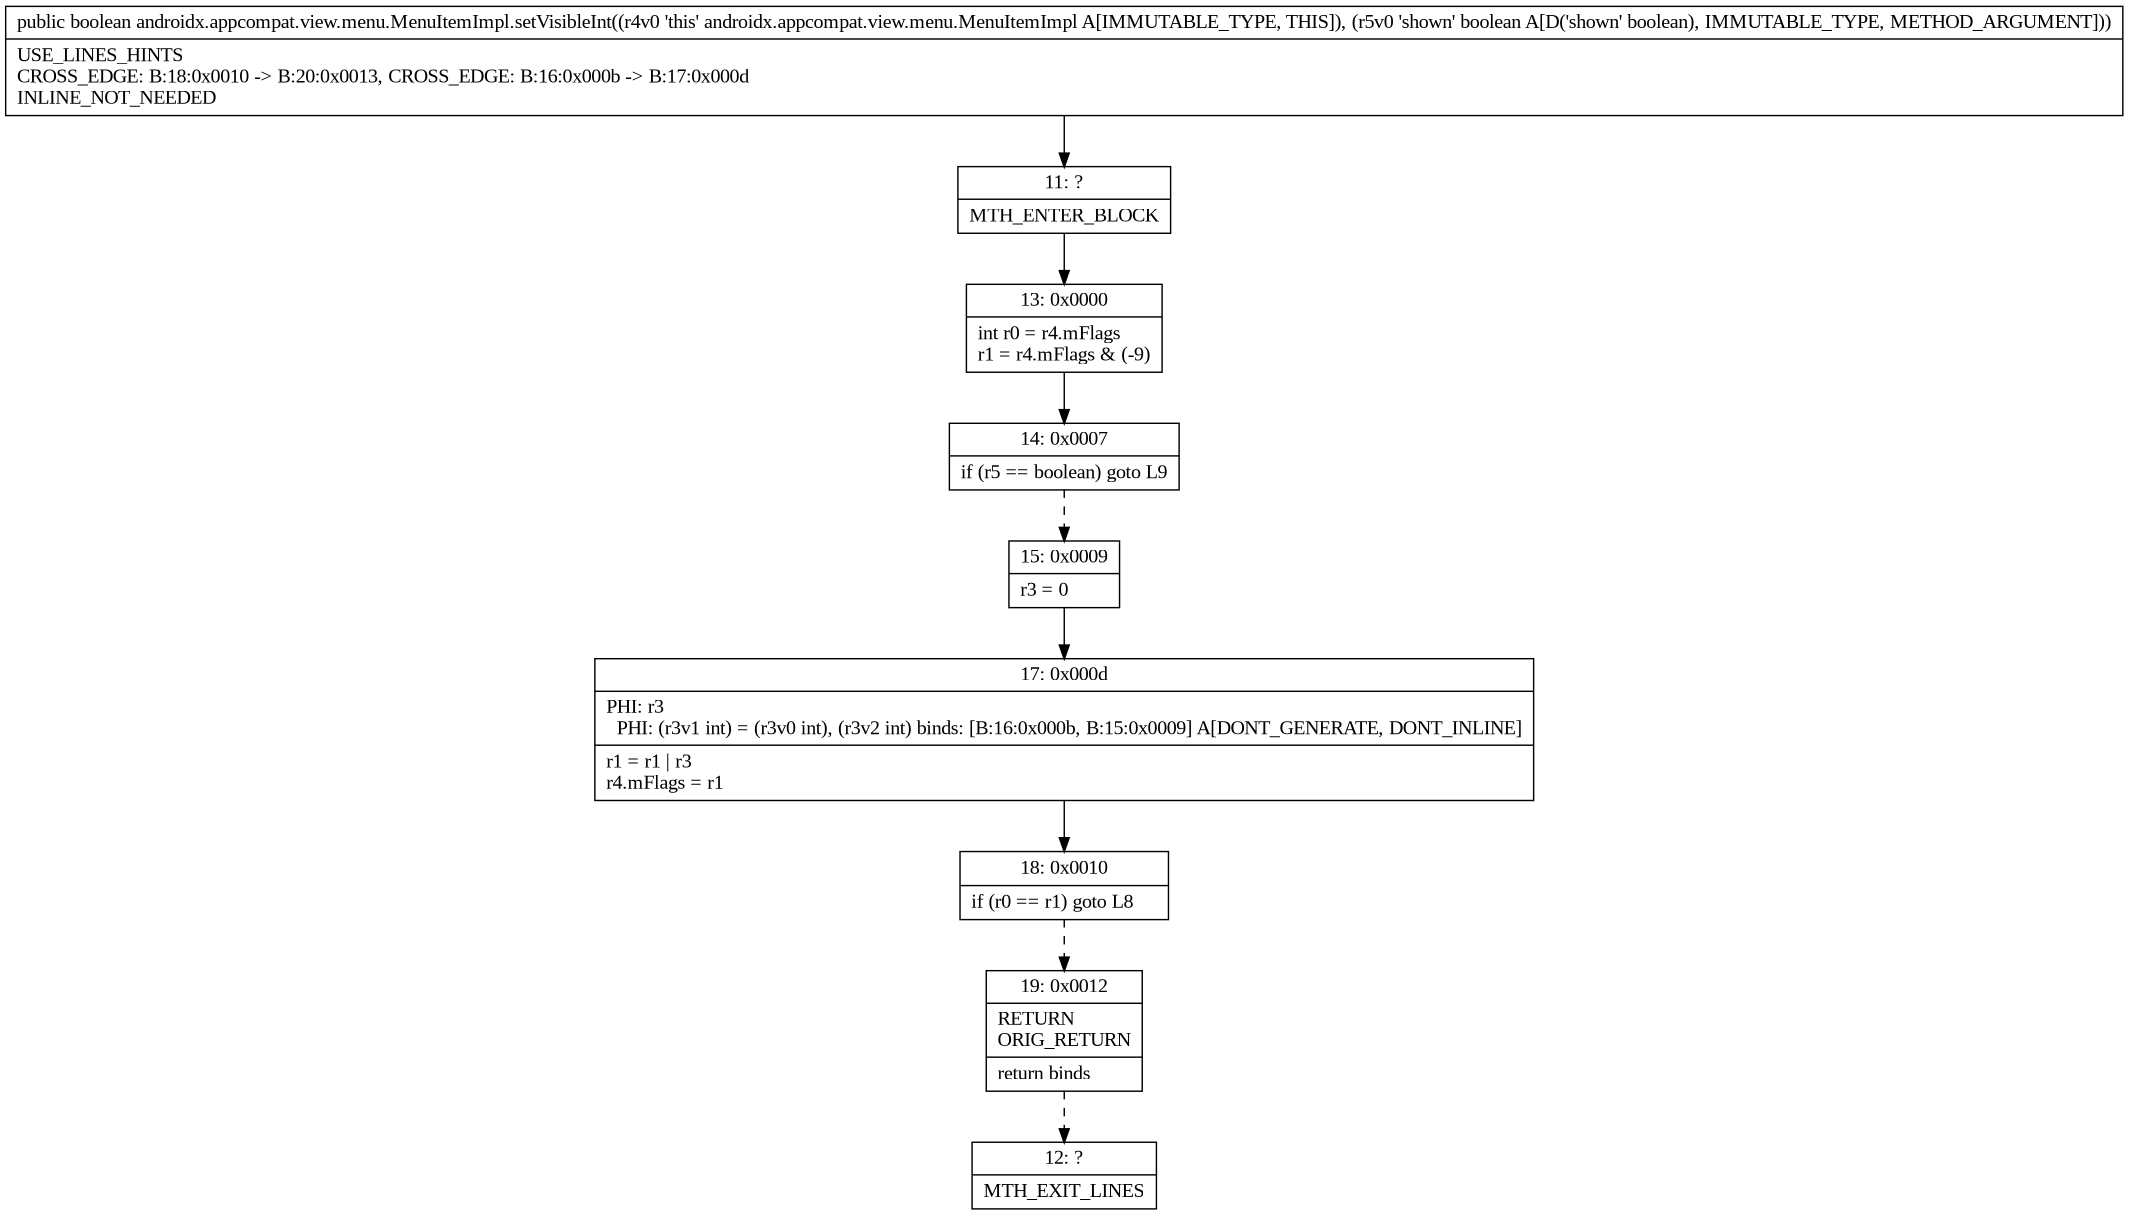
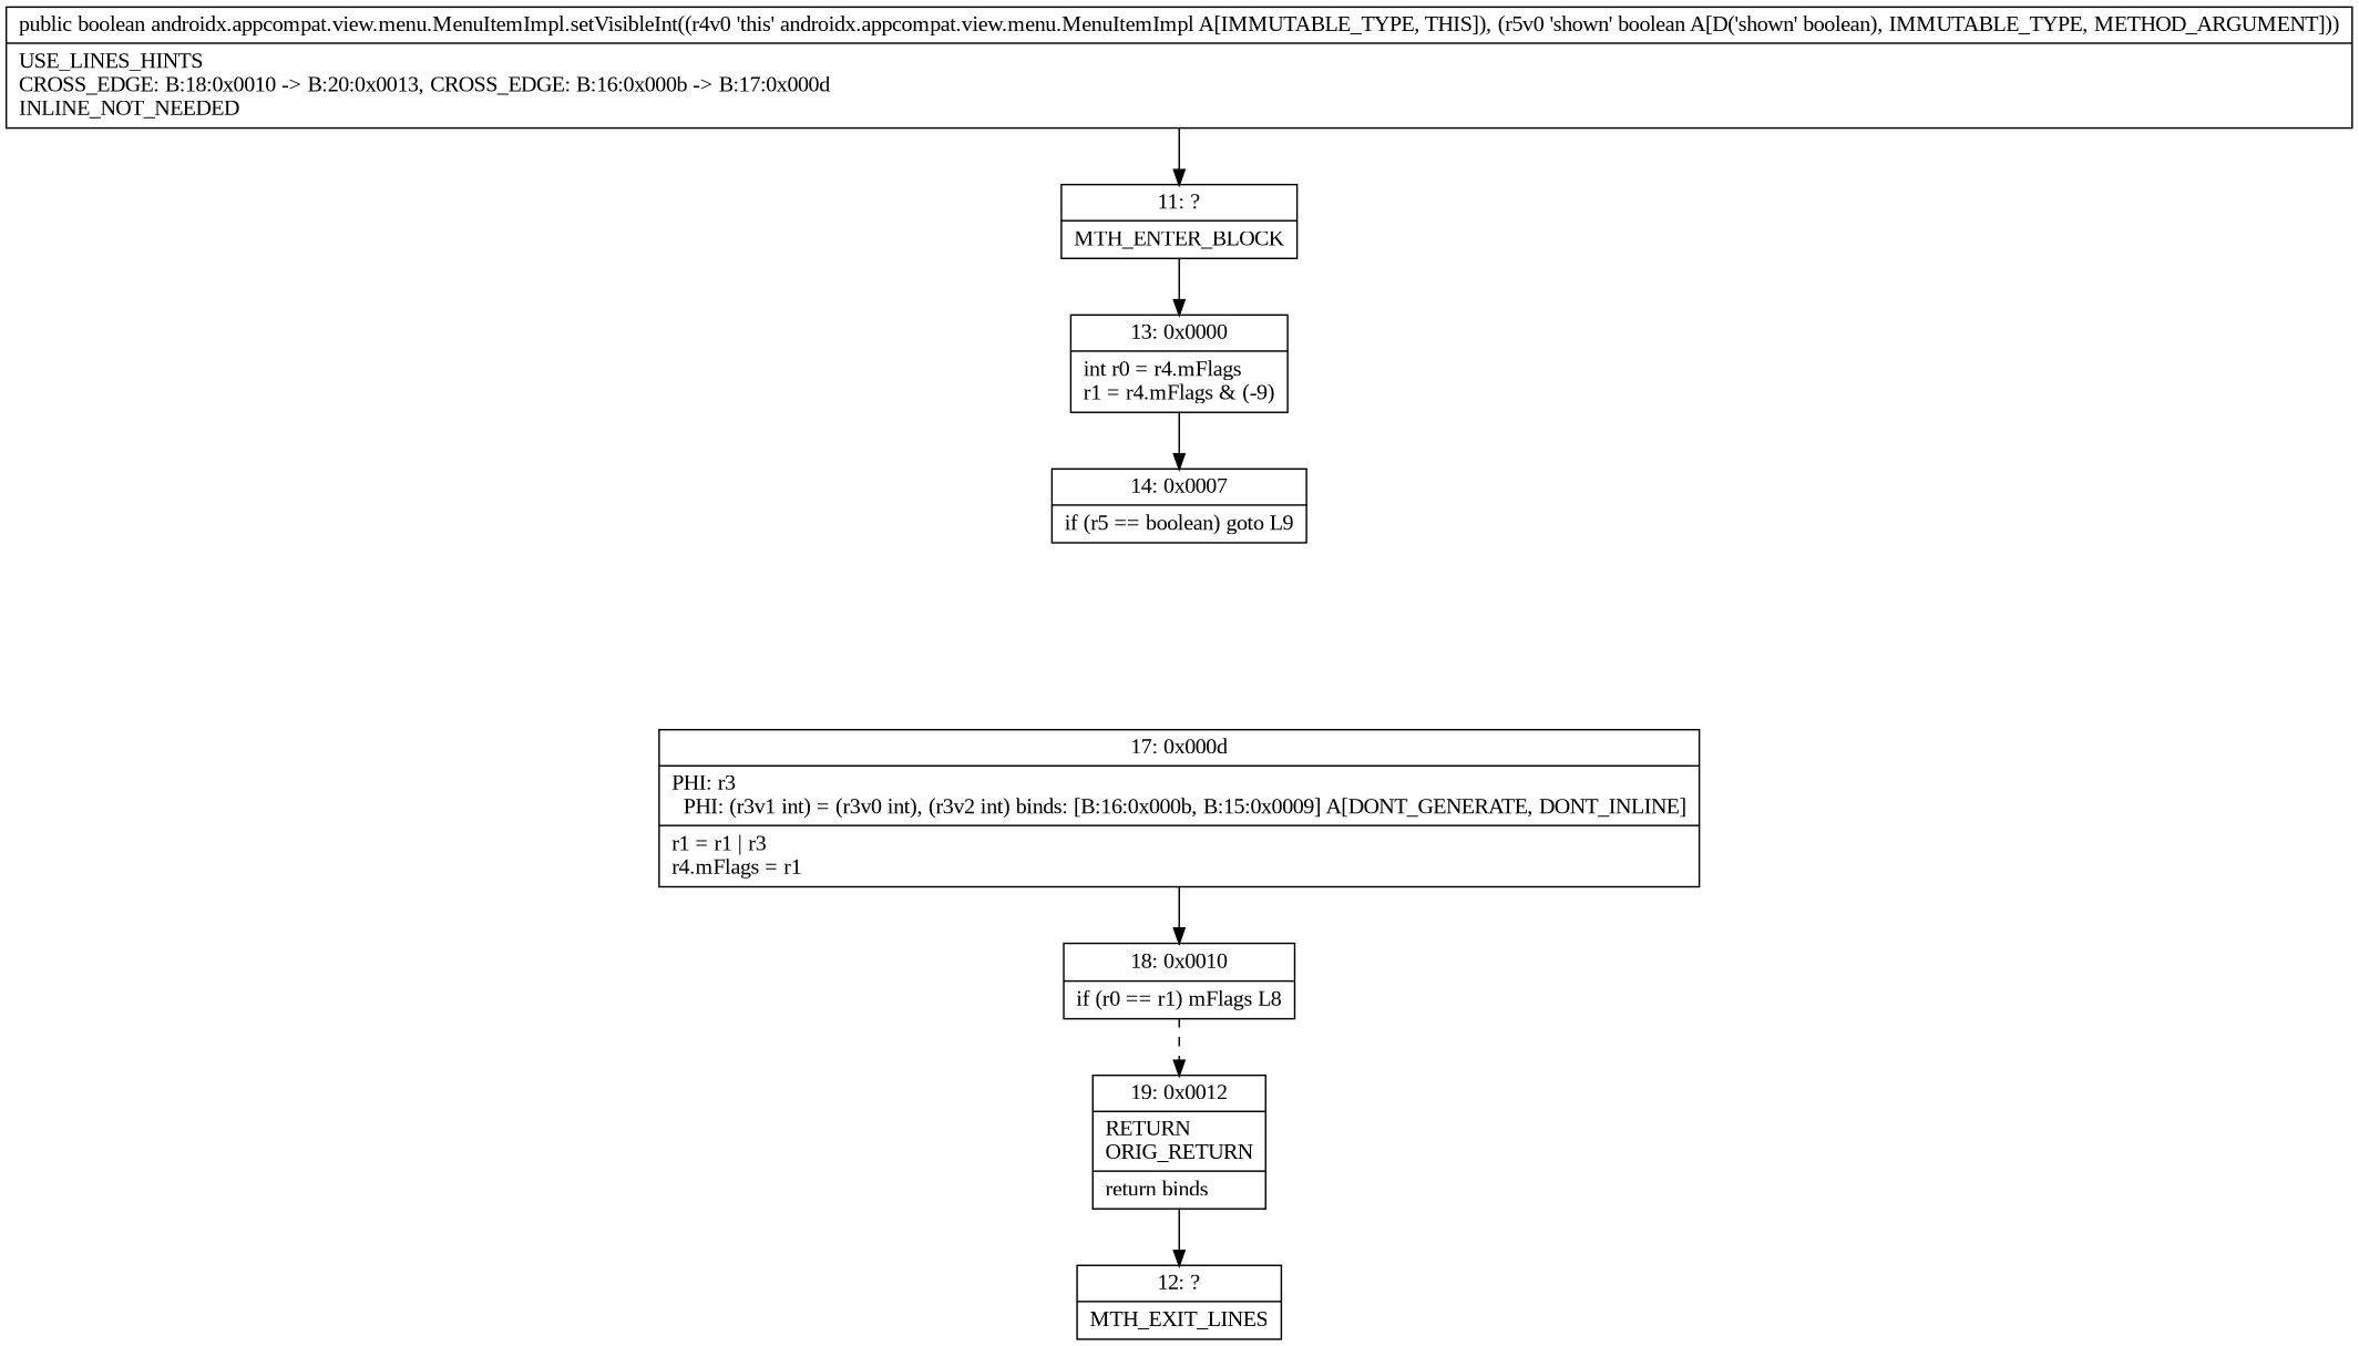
  digraph {
    fontname="Liberation Serif"
    node [fontname="Liberation Serif" shape=record]
    edge [fontname="Liberation Serif"]
    n1 [label="{11\:\ ?|MTH_ENTER_BLOCK\l}"]
    n2 [label="{13\:\ 0x0000|int r0 = r4.mFlags\lr1 = r4.mFlags & (\-9)\l}"]
    n3 [label="{14\:\ 0x0007|if (r5 == boolean) goto L9\l}"]
-   n4 [label="{15\:\ 0x0009|r3 = 0\l}"]
    n5 [label="{17\:\ 0x000d|PHI: r3 \l  PHI: (r3v1 int) = (r3v0 int), (r3v2 int) binds: [B:16:0x000b, B:15:0x0009] A[DONT_GENERATE, DONT_INLINE]\l|r1 = r1 \| r3\lr4.mFlags = r1\l}"]
-   n6 [label="{18\:\ 0x0010|if (r0 == r1) goto L8\l}"]
+   n6 [label="{18\:\ 0x0010|if (r0 == r1) mFlags L8\l}"]
    n7 [label="{19\:\ 0x0012|RETURN\lORIG_RETURN\l|return binds\l}"]
    n8 [label="{12\:\ ?|MTH_EXIT_LINES\l}"]
    n9 [label="{public boolean androidx.appcompat.view.menu.MenuItemImpl.setVisibleInt((r4v0 'this' androidx.appcompat.view.menu.MenuItemImpl A[IMMUTABLE_TYPE, THIS]), (r5v0 'shown' boolean A[D('shown' boolean), IMMUTABLE_TYPE, METHOD_ARGUMENT]))  | USE_LINES_HINTS\lCROSS_EDGE: B:18:0x0010 \-\> B:20:0x0013, CROSS_EDGE: B:16:0x000b \-\> B:17:0x000d\lINLINE_NOT_NEEDED\l}"]
    n1 -> n2
    n2 -> n3
-   n3 -> n4 [style=dashed]
-   n4 -> n5
    n5 -> n6
    n6 -> n7 [style=dashed]
-   n7 -> n8 [style=dashed]
+   n7 -> n8
    n9 -> n1
  }
